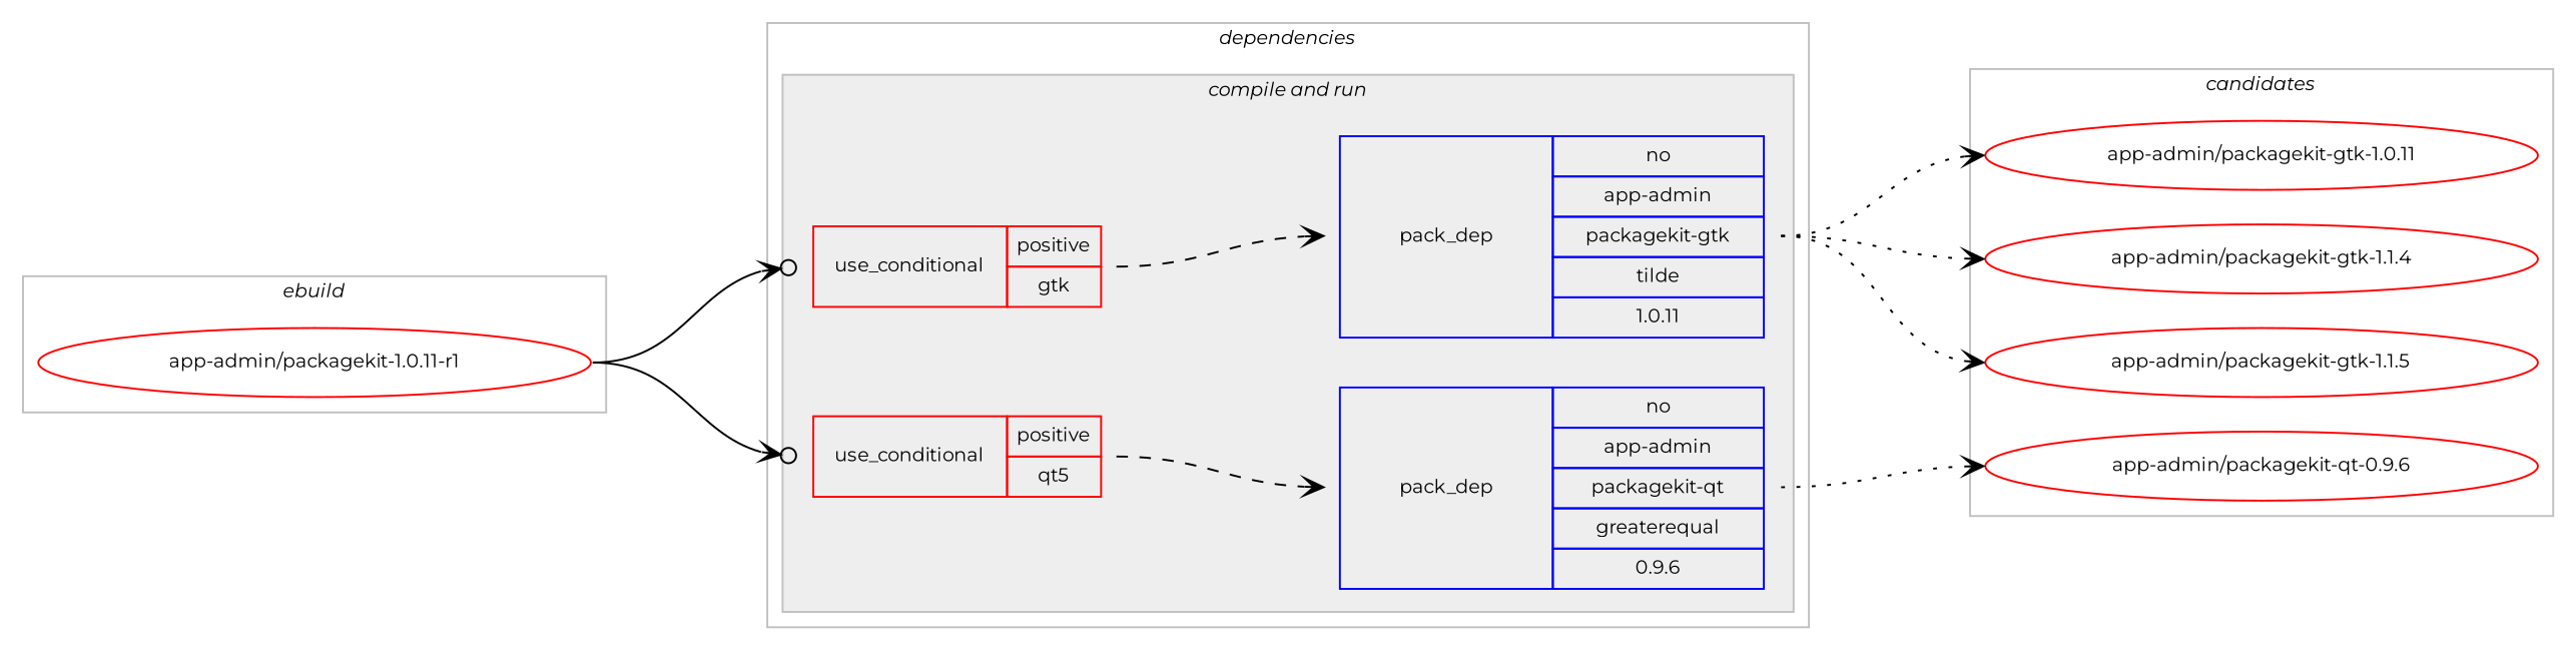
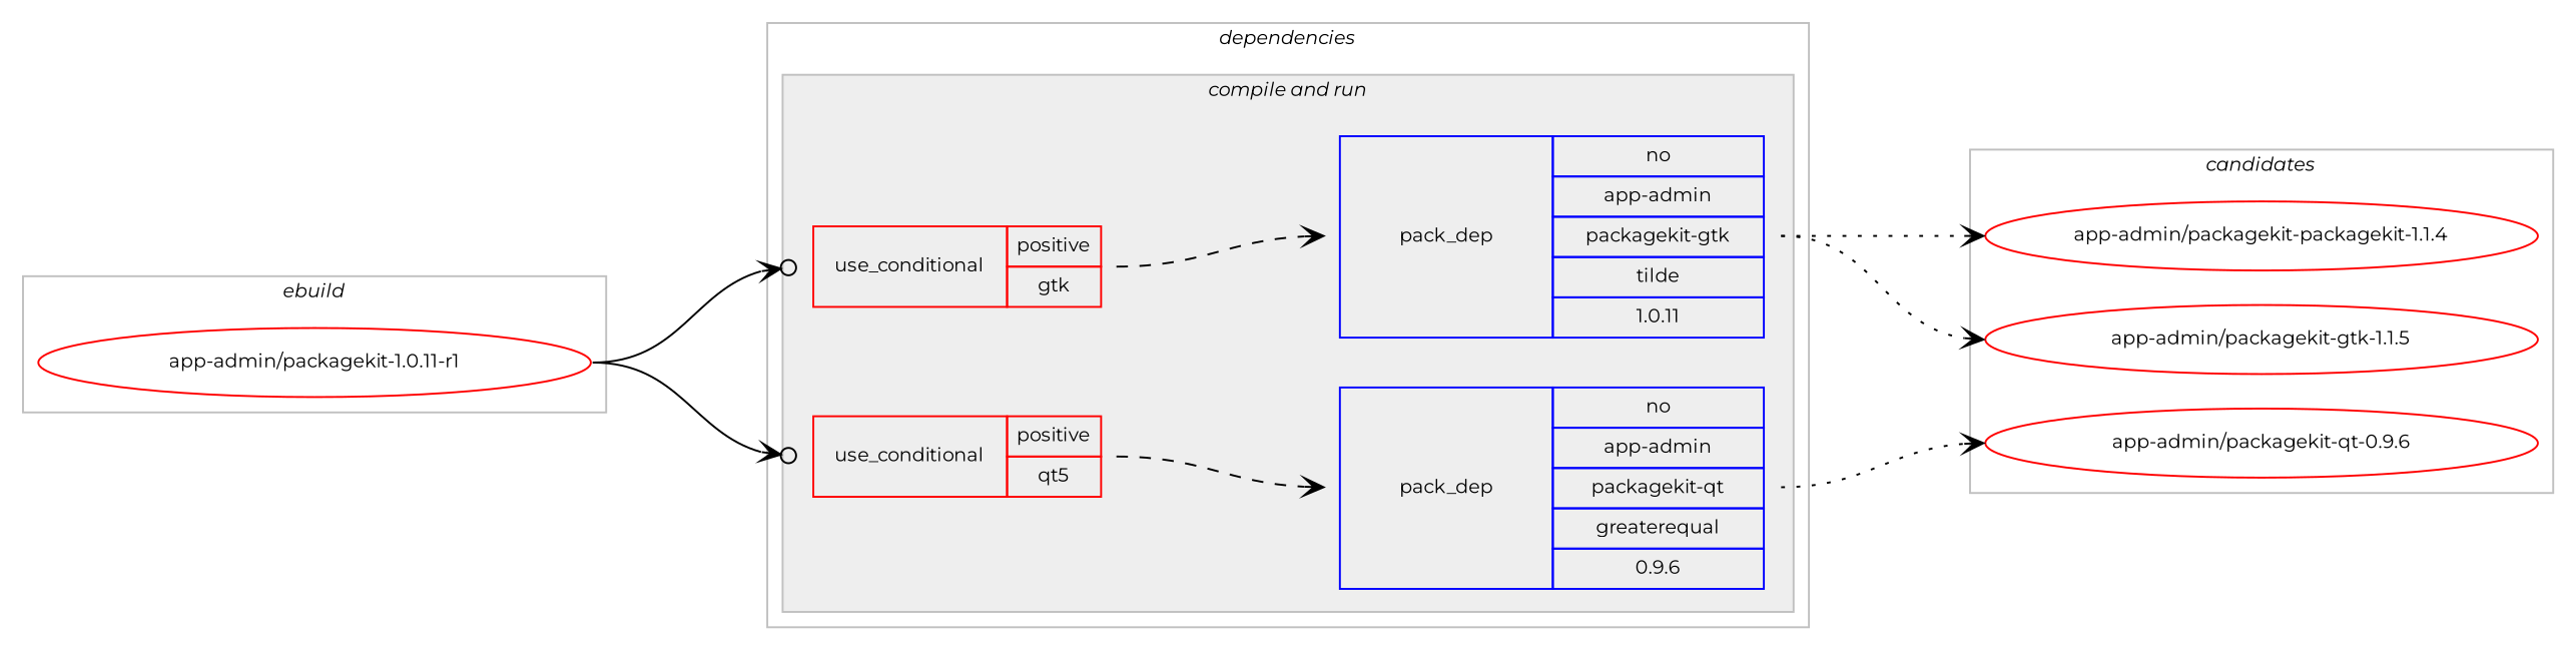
  digraph {
    compound=true
    concentrate=true
    fontname=Montserrat
    fontsize=10
    newrank=true
    rankdir=LR
    ranksep=1.5
    node [color=red fontname=Montserrat fontsize=10]
    edge [arrowhead=vee fontname=Montserrat headport=w style=dotted tailport=e weight=20]
    n1 [label="app-admin/packagekit-1.0.11-r1" width=4]
    n2 [color=blue label=<<TABLE BORDER="0" CELLBORDER="1" CELLSPACING="0" CELLPADDING="4" WIDTH="220"><TR><TD ROWSPAN="6" CELLPADDING="30">pack_dep</TD></TR><TR><TD WIDTH="110">no</TD></TR><TR><TD>app-admin</TD></TR><TR><TD>packagekit-gtk</TD></TR><TR><TD>tilde</TD></TR><TR><TD>1.0.11</TD></TR></TABLE>> shape=none]
    n3 [label=<<TABLE BORDER="0" CELLBORDER="1" CELLSPACING="0" CELLPADDING="4"><TR><TD ROWSPAN="3" CELLPADDING="10">use_conditional</TD></TR><TR><TD>positive</TD></TR><TR><TD>gtk</TD></TR></TABLE>> shape=none]
    n4 [color=blue label=<<TABLE BORDER="0" CELLBORDER="1" CELLSPACING="0" CELLPADDING="4" WIDTH="220"><TR><TD ROWSPAN="6" CELLPADDING="30">pack_dep</TD></TR><TR><TD WIDTH="110">no</TD></TR><TR><TD>app-admin</TD></TR><TR><TD>packagekit-qt</TD></TR><TR><TD>greaterequal</TD></TR><TR><TD>0.9.6</TD></TR></TABLE>> shape=none]
    n5 [label=<<TABLE BORDER="0" CELLBORDER="1" CELLSPACING="0" CELLPADDING="4"><TR><TD ROWSPAN="3" CELLPADDING="10">use_conditional</TD></TR><TR><TD>positive</TD></TR><TR><TD>qt5</TD></TR></TABLE>> shape=none]
-   n6 [label="app-admin/packagekit-gtk-1.0.11" width=4]
-   n7 [label="app-admin/packagekit-gtk-1.1.4" width=4]
+   n7 [label="app-admin/packagekit-packagekit-1.1.4" width=4]
    n8 [label="app-admin/packagekit-gtk-1.1.5" width=4]
    n9 [label="app-admin/packagekit-qt-0.9.6" width=4]
    subgraph cluster_1 {
      color=gray
      label=<<i>ebuild</i>>
      rank=same
      n1
    }
    subgraph cluster_2 {
      color=gray
      label=<<i>dependencies</i>>
      subgraph cluster_3 {
        color=gray
        fillcolor="#eeeeee"
        label=<<i>compile</i>>
        style=filled
      }
      subgraph cluster_4 {
        color=gray
        fillcolor="#eeeeee"
        label=<<i>compile and run</i>>
        style=filled
        subgraph sub_5 {
          color=gray
          fillcolor="#eeeeee"
          label=<<i>compile and run</i>>
          style=filled
          n3
          subgraph sub_6 {
            color=gray
            fillcolor="#eeeeee"
            label=<<i>compile and run</i>>
            style=filled
            n2
          }
        }
        subgraph sub_7 {
          color=gray
          fillcolor="#eeeeee"
          label=<<i>compile and run</i>>
          style=filled
          n5
          subgraph sub_8 {
            color=gray
            fillcolor="#eeeeee"
            label=<<i>compile and run</i>>
            style=filled
            n4
          }
        }
      }
      subgraph cluster_9 {
        color=gray
        fillcolor="#eeeeee"
        label=<<i>run</i>>
        style=filled
      }
    }
    subgraph cluster_10 {
      color=gray
      label=<<i>candidates</i>>
      rank=same
      subgraph sub_11 {
        color=black
        label=<<i>candidates</i>>
        nodesep=1
        rank=same
-       n6
        n7
        n8
      }
      subgraph sub_12 {
        color=black
        label=<<i>candidates</i>>
        nodesep=1
        rank=same
        n9
      }
    }
    n1 -> n3 [arrowhead=odotvee style=solid]
    n1 -> n5 [arrowhead=odotvee style=solid]
-   n2 -> n6 [weight=100]
    n2 -> n7 [weight=100]
    n2 -> n8 [weight=100]
    n3 -> n2 [style=dashed]
    n4 -> n9 [weight=100]
    n5 -> n4 [style=dashed]
  }
